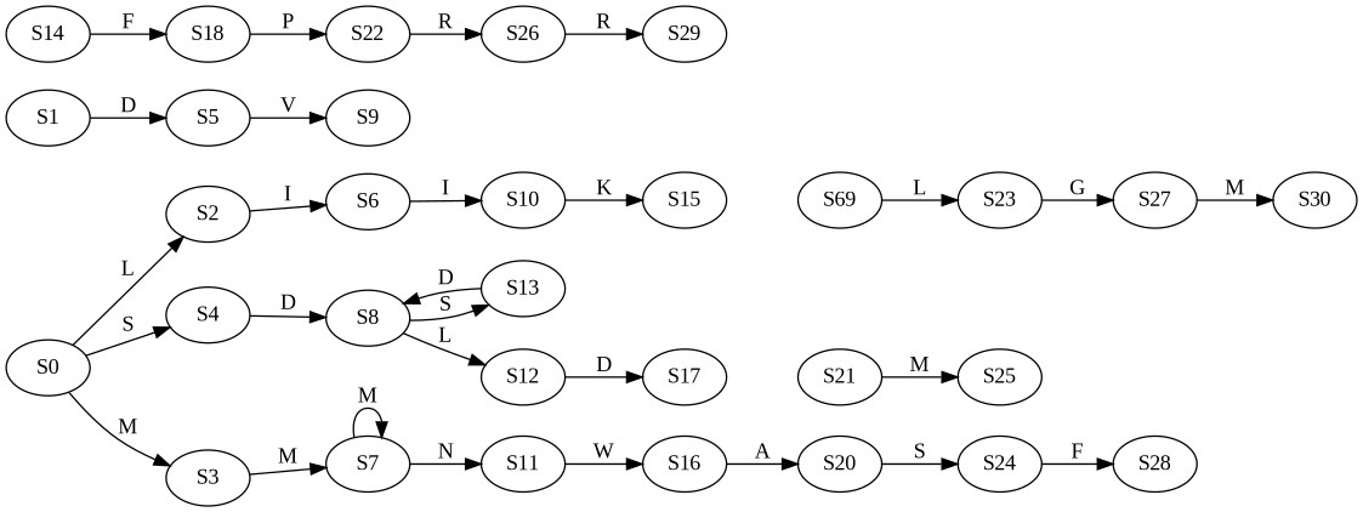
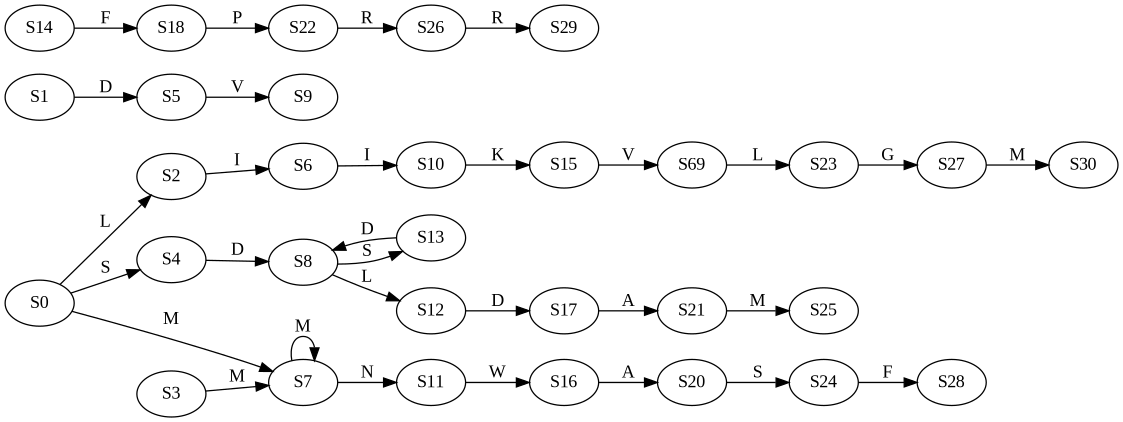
  strict digraph {
    fontname="Liberation Serif"
    rankdir=LR
    node [fontname="Liberation Serif"]
    edge [fontname="Liberation Serif"]
    S0
    S2
    S3
    S4
    S1
    S5
    S6
    S7
    S8
    S9
    S10
    S11
    S12
    S13
    S15
    S16
    S17
    S14
    S18
    n20 [label=S69]
    S20
    S21
    S22
    S23
    S24
    S25
    S26
    S27
    S28
    S29
    S30
    S0 -> S2 [label=L]
-   S0 -> S3 [label=M]
+   S0 -> S7 [label=M]
    S0 -> S4 [label=S]
    S2 -> S6 [label=I]
    S3 -> S7 [label=M]
    S4 -> S8 [label=D]
    S1 -> S5 [label=D]
    S5 -> S9 [label=V]
    S6 -> S10 [label=I]
    S7 -> S7 [label=M]
    S7 -> S11 [label=N]
    S8 -> S12 [label=L]
    S8 -> S13 [label=S]
    S10 -> S15 [label=K]
    S11 -> S16 [label=W]
    S12 -> S17 [label=D]
    S13 -> S8 [label=D]
+   S15 -> n20 [label=V]
    S16 -> S20 [label=A]
+   S17 -> S21 [label=A]
    S14 -> S18 [label=F]
    S18 -> S22 [label=P]
    n20 -> S23 [label=L]
    S20 -> S24 [label=S]
    S21 -> S25 [label=M]
    S22 -> S26 [label=R]
    S23 -> S27 [label=G]
    S24 -> S28 [label=F]
    S26 -> S29 [label=R]
    S27 -> S30 [label=M]
  }
